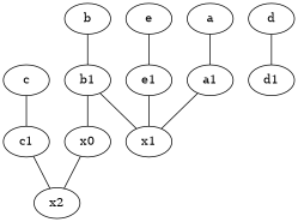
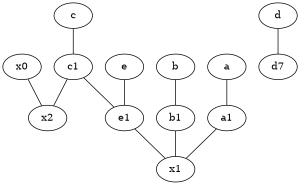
  graph {
    node [labelfontsize=50]
    a1
    x1
    x0
    x2
    e1
    b1
    d
-   d1
+   d1 [label=d7]
    c1
    e
    b
    a
    c
    a1 -- x1
    x0 -- x2
    e1 -- x1
    b1 -- x1
-   b1 -- x0
    d -- d1
    c1 -- x2
+   c1 -- e1
    e -- e1
    b -- b1
    a -- a1
    c -- c1
  }
